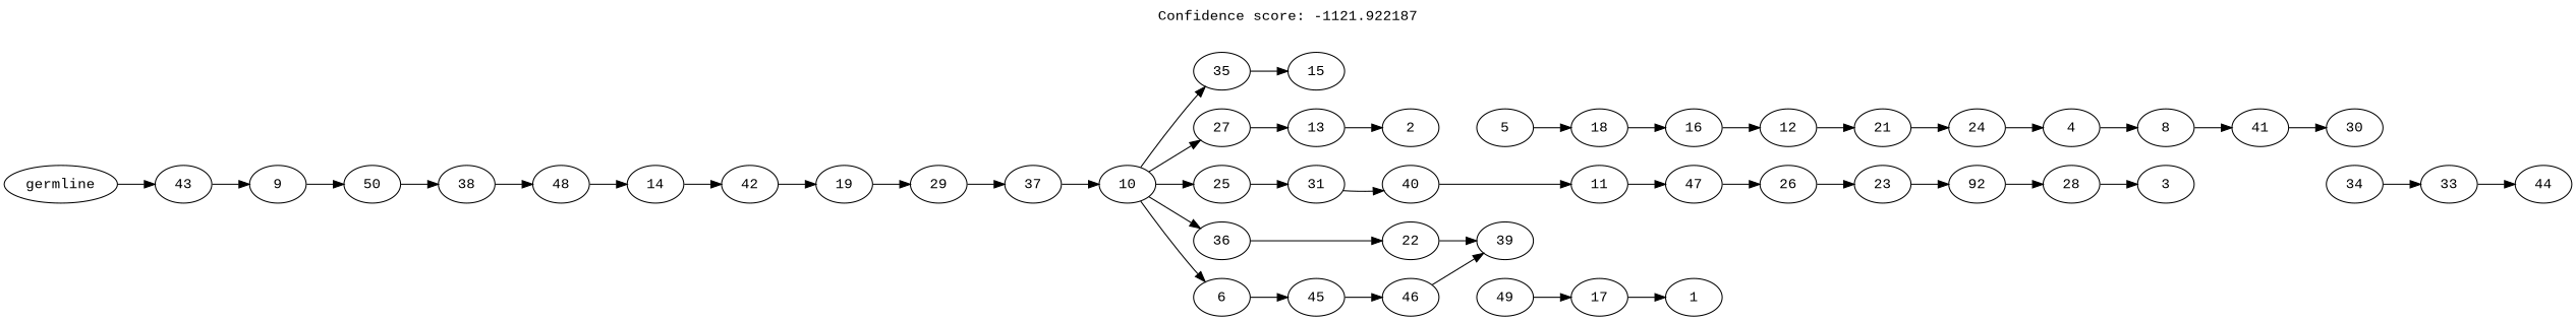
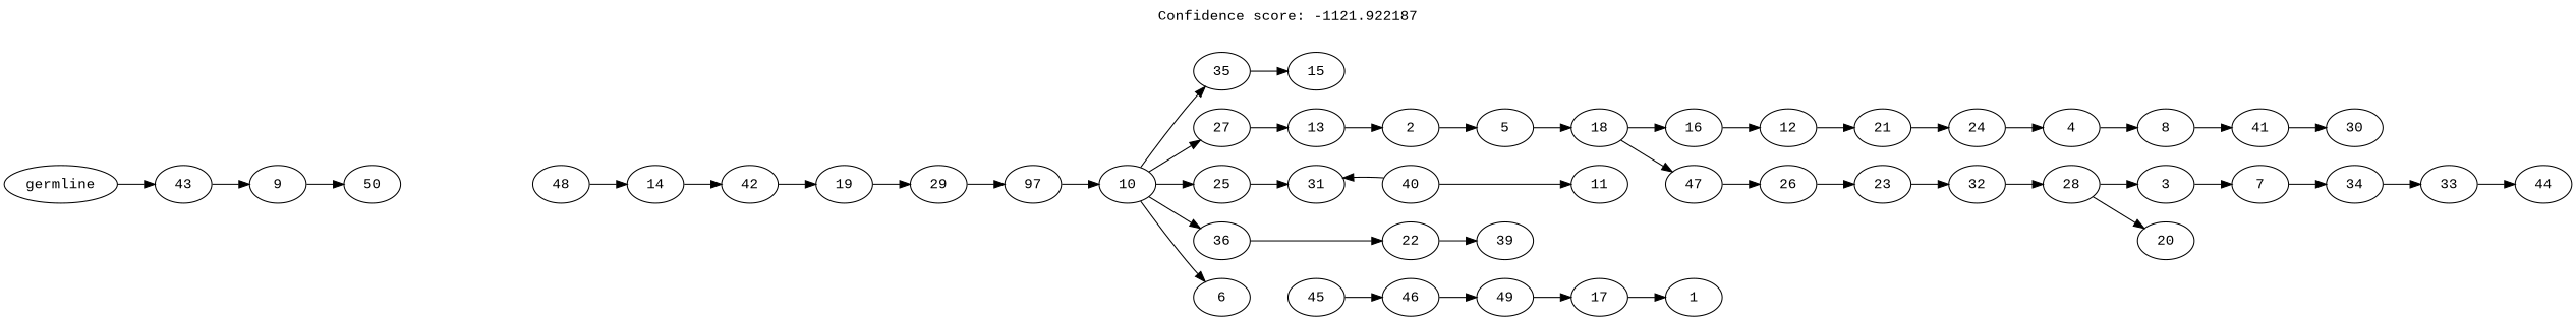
  digraph {
    fontname="Liberation Mono"
    label="Confidence score: -1121.922187"
    labelloc=t
    rankdir=LR
    node [fontname="Liberation Mono"]
    edge [fontname="Liberation Mono"]
    n1 [label=35]
    n2 [label=15]
    n3 [label=41]
    n4 [label=30]
    n5 [label=8]
    n6 [label=4]
    n7 [label=24]
    n8 [label=21]
    n9 [label=12]
    n10 [label=16]
    n11 [label=18]
    n12 [label=5]
    n13 [label=2]
    n14 [label=13]
    n15 [label=27]
    n16 [label=33]
    n17 [label=44]
    n18 [label=34]
+   n19 [label=7]
    n20 [label=3]
+   n21 [label=20]
    n22 [label=28]
-   n23 [label=92]
+   n23 [label=32]
    n24 [label=23]
    n25 [label=26]
    n26 [label=47]
    n27 [label=11]
    n28 [label=40]
    n29 [label=31]
    n30 [label=25]
    n31 [label=22]
    n32 [label=39]
    n33 [label=36]
    n34 [label=17]
    n35 [label=1]
    n36 [label=49]
    n37 [label=46]
    n38 [label=45]
    n39 [label=6]
    n40 [label=10]
-   n41 [label=37]
+   n41 [label=97]
    n42 [label=29]
    n43 [label=19]
    n44 [label=42]
    n45 [label=14]
    n46 [label=48]
-   n47 [label=38]
    n48 [label=50]
    n49 [label=9]
    n50 [label=43]
    n51 [label=germline]
    n1 -> n2
    n3 -> n4
    n5 -> n3
    n6 -> n5
    n7 -> n6
    n8 -> n7
    n9 -> n8
    n10 -> n9
    n11 -> n10
    n12 -> n11
+   n13 -> n12
    n14 -> n13
    n15 -> n14
    n16 -> n17
    n18 -> n16
+   n19 -> n18
+   n20 -> n19
    n22 -> n20
+   n22 -> n21
    n23 -> n22
    n24 -> n23
    n25 -> n24
    n26 -> n25
-   n27 -> n26
+   n11 -> n26
    n28 -> n27
-   n29 -> n28
+   n28 -> n29
    n30 -> n29
    n31 -> n32
    n33 -> n31
    n34 -> n35
    n36 -> n34
-   n37 -> n32
+   n37 -> n36
    n38 -> n37
-   n39 -> n38
    n40 -> n1
    n40 -> n15
    n40 -> n30
    n40 -> n33
    n40 -> n39
    n41 -> n40
    n42 -> n41
    n43 -> n42
    n44 -> n43
    n45 -> n44
    n46 -> n45
-   n47 -> n46
-   n48 -> n47
    n49 -> n48
    n50 -> n49
    n51 -> n50
  }
